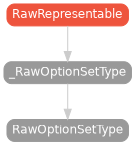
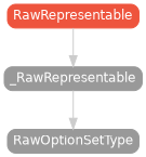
  strict digraph {
    node [color="#999999" fillcolor="#999999" fontcolor=white fontname=Helvetica fontsize=12 margin="0.07,0.05" shape=box style="filled,rounded"]
    edge [color="#cccccc"]
    RawOptionSetType [height=0.3]
    RawRepresentable [color="#ee543d" fillcolor="#ee543d" height=0.3]
-   _RawOptionSetType [height=0.3]
+   _RawOptionSetType [height=0.3 label=_RawRepresentable]
    subgraph sub_1 {
      rank=max
    }
    RawRepresentable -> _RawOptionSetType
    _RawOptionSetType -> RawOptionSetType
  }
